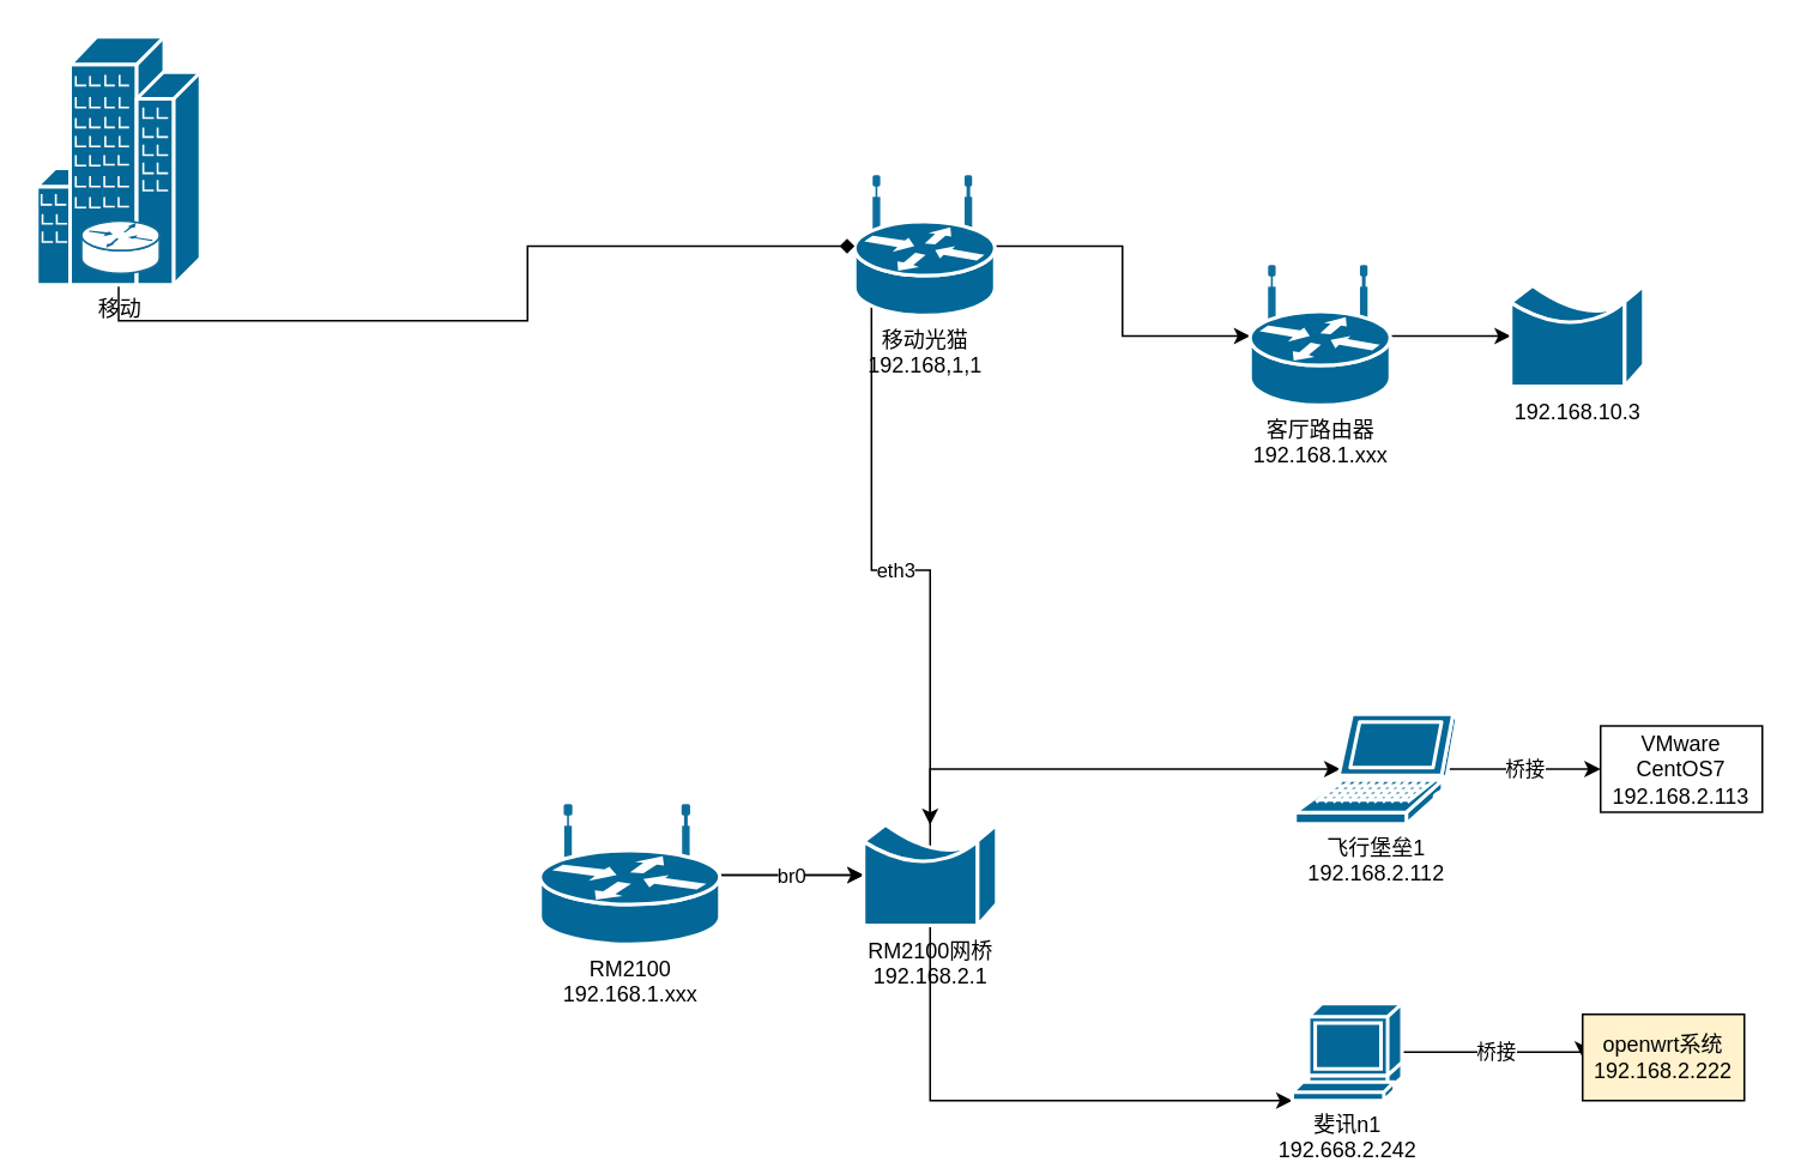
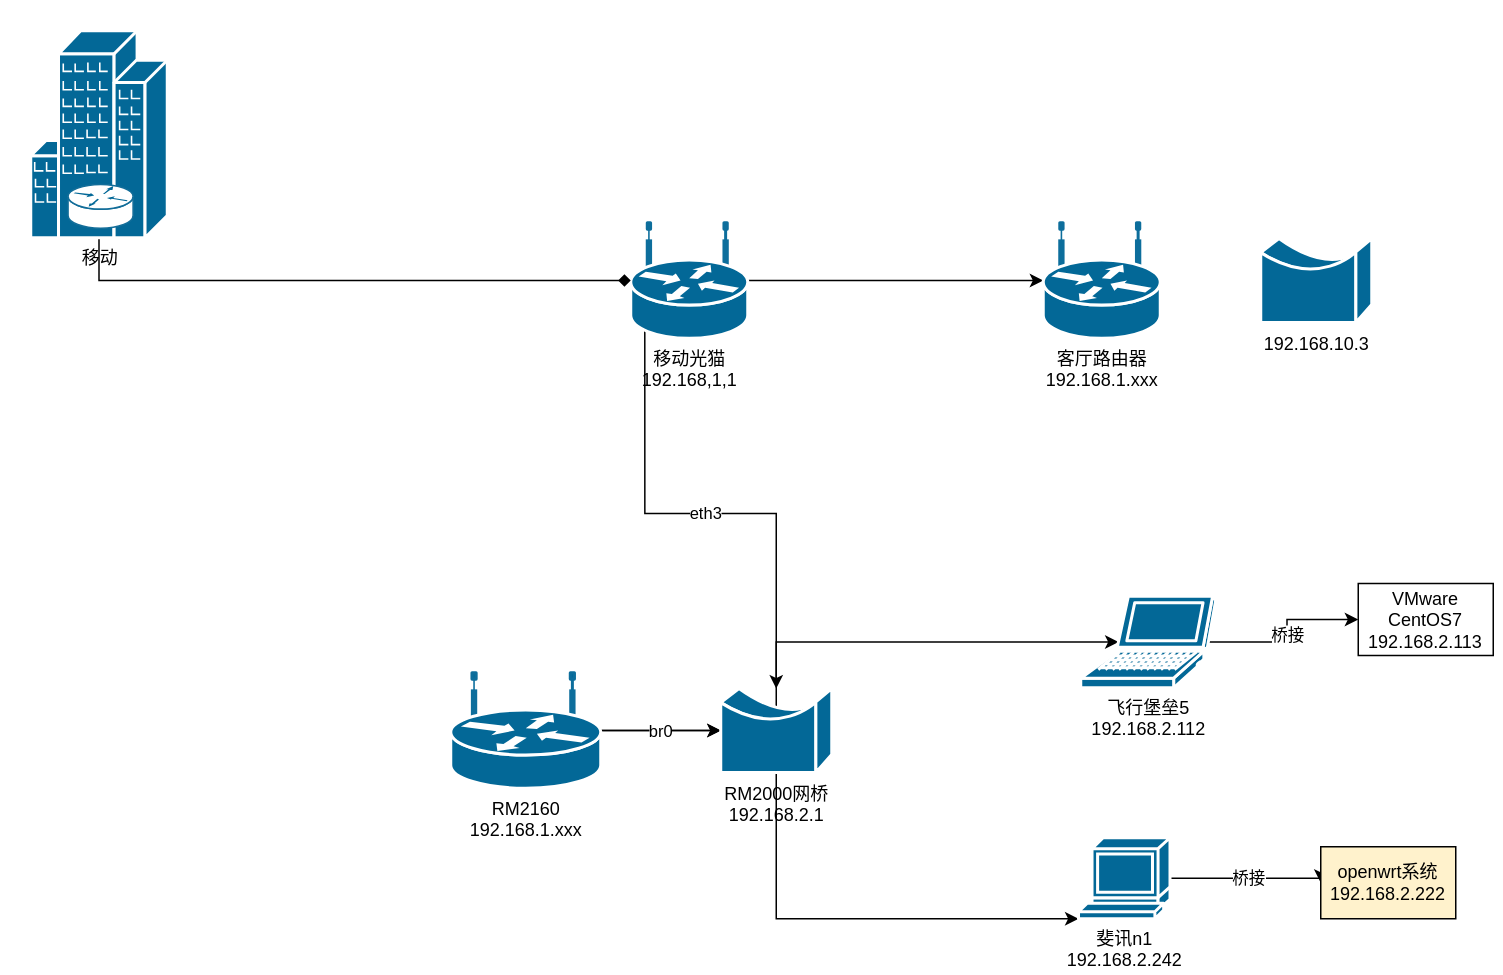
  <mxCell id="0" />
  <mxCell id="1" parent="0" />
  <mxCell id="2" style="edgeStyle=orthogonalEdgeStyle;rounded=0;orthogonalLoop=1;jettySize=auto;html=1;exitX=1;exitY=0.5;exitDx=0;exitDy=0;exitPerimeter=0;entryX=0;entryY=0.5;entryDx=0;entryDy=0;entryPerimeter=0;" edge="1" parent="1" source="4" target="8"><mxGeometry relative="1" as="geometry" /></mxCell>
  <mxCell id="3" value="eth3" style="edgeStyle=orthogonalEdgeStyle;rounded=0;orthogonalLoop=1;jettySize=auto;html=1;exitX=0.12;exitY=0.93;exitDx=0;exitDy=0;exitPerimeter=0;" edge="1" parent="1" source="4" target="15"><mxGeometry relative="1" as="geometry"><mxPoint x="380" y="458" as="targetPoint" /></mxGeometry></mxCell>
- <mxCell id="4" value="移动光猫&lt;br&gt;192.168,1,1" style="shape=mxgraph.cisco.routers.wireless_router;html=1;pointerEvents=1;dashed=0;fillColor=#036897;strokeColor=#ffffff;strokeWidth=2;verticalLabelPosition=bottom;verticalAlign=top;align=center;outlineConnect=0;" vertex="1" parent="1"><mxGeometry x="475" y="98" width="78" height="77" as="geometry" /></mxCell>
+ <mxCell id="4" value="移动光猫&lt;br&gt;192.168,1,1" style="shape=mxgraph.cisco.routers.wireless_router;html=1;pointerEvents=1;dashed=0;fillColor=#036897;strokeColor=#ffffff;strokeWidth=2;verticalLabelPosition=bottom;verticalAlign=top;align=center;outlineConnect=0;" vertex="1" parent="1"><mxGeometry x="420" y="148" width="78" height="77" as="geometry" /></mxCell>
  <mxCell id="5" style="edgeStyle=orthogonalEdgeStyle;rounded=0;orthogonalLoop=1;jettySize=auto;html=1;exitX=0.5;exitY=1;exitDx=0;exitDy=0;exitPerimeter=0;endArrow=diamond;" edge="1" parent="1" source="6" target="4"><mxGeometry relative="1" as="geometry" /></mxCell>
  <mxCell id="6" value="移动" style="shape=mxgraph.cisco.routers.router_in_building;html=1;pointerEvents=1;dashed=0;fillColor=#036897;strokeColor=#ffffff;strokeWidth=2;verticalLabelPosition=bottom;verticalAlign=top;align=center;outlineConnect=0;" vertex="1" parent="1"><mxGeometry x="20" y="20" width="91" height="138" as="geometry" /></mxCell>
- <mxCell id="7" style="edgeStyle=orthogonalEdgeStyle;rounded=0;orthogonalLoop=1;jettySize=auto;html=1;exitX=1;exitY=0.5;exitDx=0;exitDy=0;exitPerimeter=0;" edge="1" parent="1" source="8" target="12"><mxGeometry relative="1" as="geometry" /></mxCell>
  <mxCell id="8" value="客厅路由器&lt;br&gt;192.168.1.xxx" style="shape=mxgraph.cisco.routers.wireless_router;html=1;pointerEvents=1;dashed=0;fillColor=#036897;strokeColor=#ffffff;strokeWidth=2;verticalLabelPosition=bottom;verticalAlign=top;align=center;outlineConnect=0;" vertex="1" parent="1"><mxGeometry x="695" y="148" width="78" height="77" as="geometry" /></mxCell>
  <mxCell id="9" style="edgeStyle=orthogonalEdgeStyle;rounded=0;orthogonalLoop=1;jettySize=auto;html=1;exitX=1;exitY=0.5;exitDx=0;exitDy=0;exitPerimeter=0;entryX=0;entryY=0.5;entryDx=0;entryDy=0;entryPerimeter=0;" edge="1" parent="1" source="11" target="15"><mxGeometry relative="1" as="geometry" /></mxCell>
  <mxCell id="10" value="br0" style="edgeStyle=orthogonalEdgeStyle;rounded=0;orthogonalLoop=1;jettySize=auto;html=1;" edge="1" parent="1" source="11" target="15"><mxGeometry relative="1" as="geometry" /></mxCell>
- <mxCell id="11" value="RM2100&lt;br&gt;192.168.1.xxx" style="shape=mxgraph.cisco.routers.wireless_router;html=1;pointerEvents=1;dashed=0;fillColor=#036897;strokeColor=#ffffff;strokeWidth=2;verticalLabelPosition=bottom;verticalAlign=top;align=center;outlineConnect=0;" vertex="1" parent="1"><mxGeometry x="300" y="448" width="100" height="77" as="geometry" /></mxCell>
+ <mxCell id="11" value="RM2160&lt;br&gt;192.168.1.xxx" style="shape=mxgraph.cisco.routers.wireless_router;html=1;pointerEvents=1;dashed=0;fillColor=#036897;strokeColor=#ffffff;strokeWidth=2;verticalLabelPosition=bottom;verticalAlign=top;align=center;outlineConnect=0;" vertex="1" parent="1"><mxGeometry x="300" y="448" width="100" height="77" as="geometry" /></mxCell>
  <mxCell id="12" value="192.168.10.3" style="shape=mxgraph.cisco.misc.bridge;html=1;pointerEvents=1;dashed=0;fillColor=#036897;strokeColor=#ffffff;strokeWidth=2;verticalLabelPosition=bottom;verticalAlign=top;align=center;outlineConnect=0;" vertex="1" parent="1"><mxGeometry x="840" y="158.5" width="74" height="56" as="geometry" /></mxCell>
  <mxCell id="13" style="edgeStyle=orthogonalEdgeStyle;rounded=0;orthogonalLoop=1;jettySize=auto;html=1;exitX=0.5;exitY=0.22;exitDx=0;exitDy=0;exitPerimeter=0;entryX=0.28;entryY=0.5;entryDx=0;entryDy=0;entryPerimeter=0;" edge="1" parent="1" source="15" target="17"><mxGeometry relative="1" as="geometry"><Array as="points"><mxPoint x="517" y="428" /></Array></mxGeometry></mxCell>
  <mxCell id="14" style="edgeStyle=orthogonalEdgeStyle;rounded=0;orthogonalLoop=1;jettySize=auto;html=1;exitX=0.5;exitY=1;exitDx=0;exitDy=0;exitPerimeter=0;entryX=0;entryY=1;entryDx=0;entryDy=0;entryPerimeter=0;" edge="1" parent="1" source="15" target="19"><mxGeometry relative="1" as="geometry"><Array as="points"><mxPoint x="517" y="612" /></Array></mxGeometry></mxCell>
- <mxCell id="15" value="RM2100网桥&lt;br&gt;192.168.2.1" style="shape=mxgraph.cisco.misc.bridge;html=1;pointerEvents=1;dashed=0;fillColor=#036897;strokeColor=#ffffff;strokeWidth=2;verticalLabelPosition=bottom;verticalAlign=top;align=center;outlineConnect=0;" vertex="1" parent="1"><mxGeometry x="480" y="458.5" width="74" height="56" as="geometry" /></mxCell>
+ <mxCell id="15" value="RM2000网桥&lt;br&gt;192.168.2.1" style="shape=mxgraph.cisco.misc.bridge;html=1;pointerEvents=1;dashed=0;fillColor=#036897;strokeColor=#ffffff;strokeWidth=2;verticalLabelPosition=bottom;verticalAlign=top;align=center;outlineConnect=0;" vertex="1" parent="1"><mxGeometry x="480" y="458.5" width="74" height="56" as="geometry" /></mxCell>
  <mxCell id="16" value="桥接" style="edgeStyle=orthogonalEdgeStyle;rounded=0;orthogonalLoop=1;jettySize=auto;html=1;exitX=0.95;exitY=0.5;exitDx=0;exitDy=0;exitPerimeter=0;entryX=0;entryY=0.5;entryDx=0;entryDy=0;" edge="1" parent="1" source="17" target="21"><mxGeometry relative="1" as="geometry" /></mxCell>
- <mxCell id="17" value="飞行堡垒1&lt;br&gt;192.168.2.112" style="shape=mxgraph.cisco.computers_and_peripherals.laptop;html=1;pointerEvents=1;dashed=0;fillColor=#036897;strokeColor=#ffffff;strokeWidth=2;verticalLabelPosition=bottom;verticalAlign=top;align=center;outlineConnect=0;" vertex="1" parent="1"><mxGeometry x="720" y="397" width="90" height="61" as="geometry" /></mxCell>
+ <mxCell id="17" value="飞行堡垒5&lt;br&gt;192.168.2.112" style="shape=mxgraph.cisco.computers_and_peripherals.laptop;html=1;pointerEvents=1;dashed=0;fillColor=#036897;strokeColor=#ffffff;strokeWidth=2;verticalLabelPosition=bottom;verticalAlign=top;align=center;outlineConnect=0;" vertex="1" parent="1"><mxGeometry x="720" y="397" width="90" height="61" as="geometry" /></mxCell>
  <mxCell id="18" value="桥接" style="edgeStyle=orthogonalEdgeStyle;rounded=0;orthogonalLoop=1;jettySize=auto;html=1;exitX=1;exitY=0.5;exitDx=0;exitDy=0;exitPerimeter=0;entryX=0;entryY=0.5;entryDx=0;entryDy=0;" edge="1" parent="1" source="19" target="20"><mxGeometry relative="1" as="geometry"><Array as="points"><mxPoint x="820" y="585" /><mxPoint x="820" y="585" /></Array></mxGeometry></mxCell>
- <mxCell id="19" value="斐讯n1&lt;br&gt;192.668.2.242" style="shape=mxgraph.cisco.computers_and_peripherals.terminal;html=1;pointerEvents=1;dashed=0;fillColor=#036897;strokeColor=#ffffff;strokeWidth=2;verticalLabelPosition=bottom;verticalAlign=top;align=center;outlineConnect=0;" vertex="1" parent="1"><mxGeometry x="718.5" y="558" width="61" height="54" as="geometry" /></mxCell>
+ <mxCell id="19" value="斐讯n1&lt;br&gt;192.168.2.242" style="shape=mxgraph.cisco.computers_and_peripherals.terminal;html=1;pointerEvents=1;dashed=0;fillColor=#036897;strokeColor=#ffffff;strokeWidth=2;verticalLabelPosition=bottom;verticalAlign=top;align=center;outlineConnect=0;" vertex="1" parent="1"><mxGeometry x="718.5" y="558" width="61" height="54" as="geometry" /></mxCell>
  <mxCell id="20" value="openwrt系统&lt;br&gt;192.168.2.222" style="rounded=0;whiteSpace=wrap;html=1;fillColor=#fff2cc;" vertex="1" parent="1"><mxGeometry x="880" y="564" width="90" height="48" as="geometry" /></mxCell>
- <mxCell id="21" value="VMware CentOS7&lt;br&gt;192.168.2.113" style="rounded=0;whiteSpace=wrap;html=1;" vertex="1" parent="1"><mxGeometry x="890" y="403.5" width="90" height="48" as="geometry" /></mxCell>
+ <mxCell id="21" value="VMware CentOS7&lt;br&gt;192.168.2.113" style="rounded=0;whiteSpace=wrap;html=1;" vertex="1" parent="1"><mxGeometry x="905" y="388.5" width="90" height="48" as="geometry" /></mxCell>
